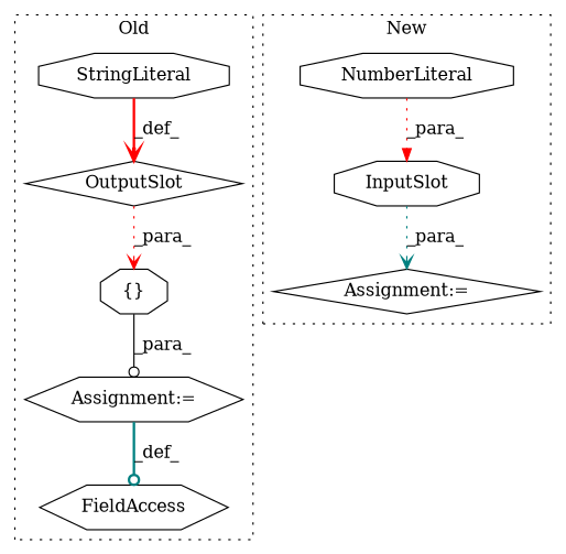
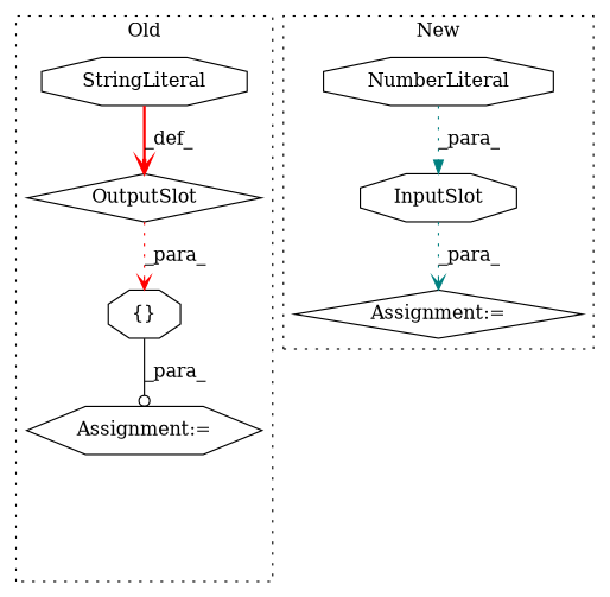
  digraph {
    node [a=32 l=1 shape=octagon]
    edge [arrowhead=vee color=red style=dotted]
    n1 [l="11,1" label=OutputSlot s="3742,3765" shape=diamond]
    n2 [a=7 label="Assignment:=" s=3710 shape=hexagon]
    n3 [a=4 l="1,1" label="{}" s="3741,3766"]
-   n4 [a=22 l=11 label=FieldAccess s=3699 shape=hexagon]
    n5 [a=45 l=12 label=StringLiteral s=3753]
    n6 [l="10,1" label=InputSlot s="3604,3615"]
    n7 [a=7 label="Assignment:=" s=3603 shape=diamond]
    n8 [a=34 label=NumberLiteral s=3614]
    subgraph cluster_1 {
      label=Old
      style=dotted
      n1
      n2
      n3
-     n4
      n5
    }
    subgraph cluster_2 {
      label=New
      style=dotted
      n6
      n7
      n8
    }
    n1 -> n3 [label=_para_]
-   n2 -> n4 [arrowhead=odot color=teal label=_def_ style=bold]
    n3 -> n2 [arrowhead=odot color=black label=_para_ style=solid]
    n5 -> n1 [label=_def_ style=bold]
    n6 -> n7 [color=teal label=_para_]
-   n8 -> n6 [arrowhead=normal label=_para_]
+   n8 -> n6 [arrowhead=normal color=teal label=_para_]
  }
